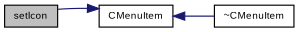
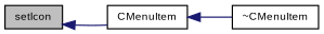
  digraph {
    rankdir=LR
    node [color=black fontname=Arial fontsize=9 shape=record]
    edge [color=midnightblue dir=back fontname=Arial fontsize=9 labelfontname=Arial labelfontsize=9 style=solid]
    n1 [fillcolor=grey75 fontcolor=black height=0.2 label=setIcon style=filled width=0.4]
    n2 [height=0.2 label=CMenuItem width=0.4]
    n3 [height=0.2 label="~CMenuItem" width=0.4]
-   n2 -> n1
+   n1 -> n2
    n2 -> n3
  }
